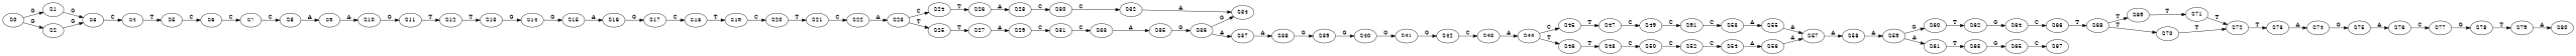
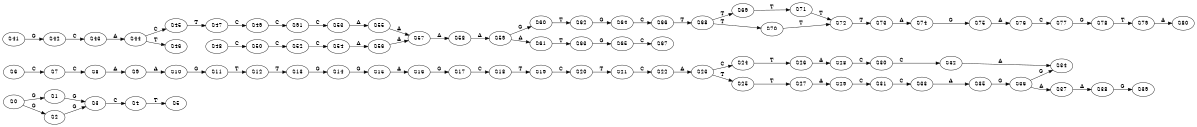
  strict digraph {
    rankdir=LR
    S0
    S1
    S2
    S3
    S4
    S5
    S6
    S7
    S8
    S9
    S10
    S11
    S12
    S13
    S14
    S15
    S16
    S17
    S18
    S19
    S20
    S21
    S22
    S23
    S24
    S25
    S26
    S27
    S28
    S29
    S30
    S31
    S32
    S33
    S34
    S35
    S36
    S37
    S38
    S39
-   S40
    S41
    S42
    S43
    S44
    S45
    S46
    S47
    S48
    S49
    S50
    n52 [label=S91]
    S52
    S53
    S54
    S55
    S56
    S57
    S58
    S59
    S60
    S61
    S62
    S63
    S64
    S65
    S66
    S67
    S68
    S69
    S70
    S71
    S72
    S73
    S74
    S75
    S76
    S77
    S78
    S79
    S80
    S0 -> S1 [label=G]
    S0 -> S2 [label=G]
    S1 -> S3 [label=G]
    S2 -> S3 [label=G]
    S3 -> S4 [label=C]
    S4 -> S5 [label=T]
-   S5 -> S6 [label=C]
    S6 -> S7 [label=C]
    S7 -> S8 [label=C]
    S8 -> S9 [label=A]
    S9 -> S10 [label=A]
    S10 -> S11 [label=G]
    S11 -> S12 [label=T]
    S12 -> S13 [label=T]
    S13 -> S14 [label=G]
    S14 -> S15 [label=G]
    S15 -> S16 [label=A]
    S16 -> S17 [label=G]
    S17 -> S18 [label=C]
    S18 -> S19 [label=T]
    S19 -> S20 [label=C]
    S20 -> S21 [label=T]
    S21 -> S22 [label=C]
    S22 -> S23 [label=A]
    S23 -> S24 [label=C]
    S23 -> S25 [label=T]
    S24 -> S26 [label=T]
    S25 -> S27 [label=T]
    S26 -> S28 [label=A]
    S27 -> S29 [label=A]
    S28 -> S30 [label=C]
    S29 -> S31 [label=C]
    S30 -> S32 [label=C]
    S31 -> S33 [label=C]
    S32 -> S34 [label=A]
    S33 -> S35 [label=A]
    S35 -> S36 [label=G]
    S36 -> S34 [label=G]
    S36 -> S37 [label=A]
    S37 -> S38 [label=A]
    S38 -> S39 [label=G]
-   S39 -> S40 [label=G]
-   S40 -> S41 [label=G]
    S41 -> S42 [label=G]
    S42 -> S43 [label=C]
    S43 -> S44 [label=A]
    S44 -> S45 [label=C]
    S44 -> S46 [label=T]
    S45 -> S47 [label=T]
-   S46 -> S48 [label=T]
    S47 -> S49 [label=C]
    S48 -> S50 [label=C]
    S49 -> n52 [label=C]
    S50 -> S52 [label=C]
    n52 -> S53 [label=C]
    S52 -> S54 [label=C]
    S53 -> S55 [label=A]
    S54 -> S56 [label=A]
    S55 -> S57 [label=A]
    S56 -> S57 [label=A]
    S57 -> S58 [label=A]
    S58 -> S59 [label=A]
    S59 -> S60 [label=G]
    S59 -> S61 [label=A]
    S60 -> S62 [label=T]
    S61 -> S63 [label=T]
    S62 -> S64 [label=G]
    S63 -> S65 [label=G]
    S64 -> S66 [label=C]
    S65 -> S67 [label=C]
    S66 -> S68 [label=T]
    S68 -> S69 [label=T]
    S68 -> S70 [label=T]
    S69 -> S71 [label=T]
    S70 -> S72 [label=T]
    S71 -> S72 [label=T]
    S72 -> S73 [label=T]
    S73 -> S74 [label=A]
    S74 -> S75 [label=G]
    S75 -> S76 [label=A]
    S76 -> S77 [label=C]
    S77 -> S78 [label=G]
    S78 -> S79 [label=T]
    S79 -> S80 [label=A]
  }
